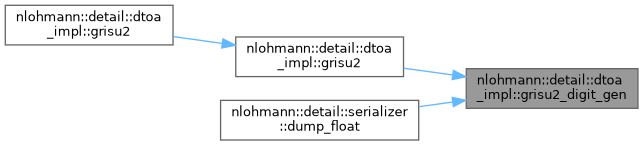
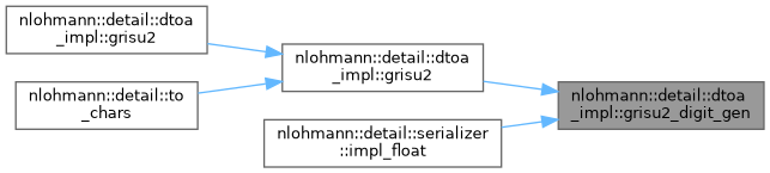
  digraph {
    rankdir=RL
    node [color=grey40 fillcolor=white fontname=Helvetica fontsize=10 shape=box style=filled]
    edge [color=steelblue1 dir=back fontname=Helvetica fontsize=10 labelfontname=Helvetica labelfontsize=10 style=solid]
    n1 [color=gray40 fillcolor=grey60 fontcolor=black height=0.2 label="nlohmann::detail::dtoa\l_impl::grisu2_digit_gen" width=0.4]
    n2 [height=0.2 label="nlohmann::detail::dtoa\l_impl::grisu2" width=0.4]
-   n3 [height=0.2 label="nlohmann::detail::serializer\l::dump_float" width=0.4]
+   n3 [height=0.2 label="nlohmann::detail::serializer\l::impl_float" width=0.4]
    n4 [height=0.2 label="nlohmann::detail::dtoa\l_impl::grisu2" width=0.4]
+   n5 [height=0.2 label="nlohmann::detail::to\l_chars" width=0.4]
    n1 -> n2
    n1 -> n3
    n2 -> n4
+   n2 -> n5
  }
